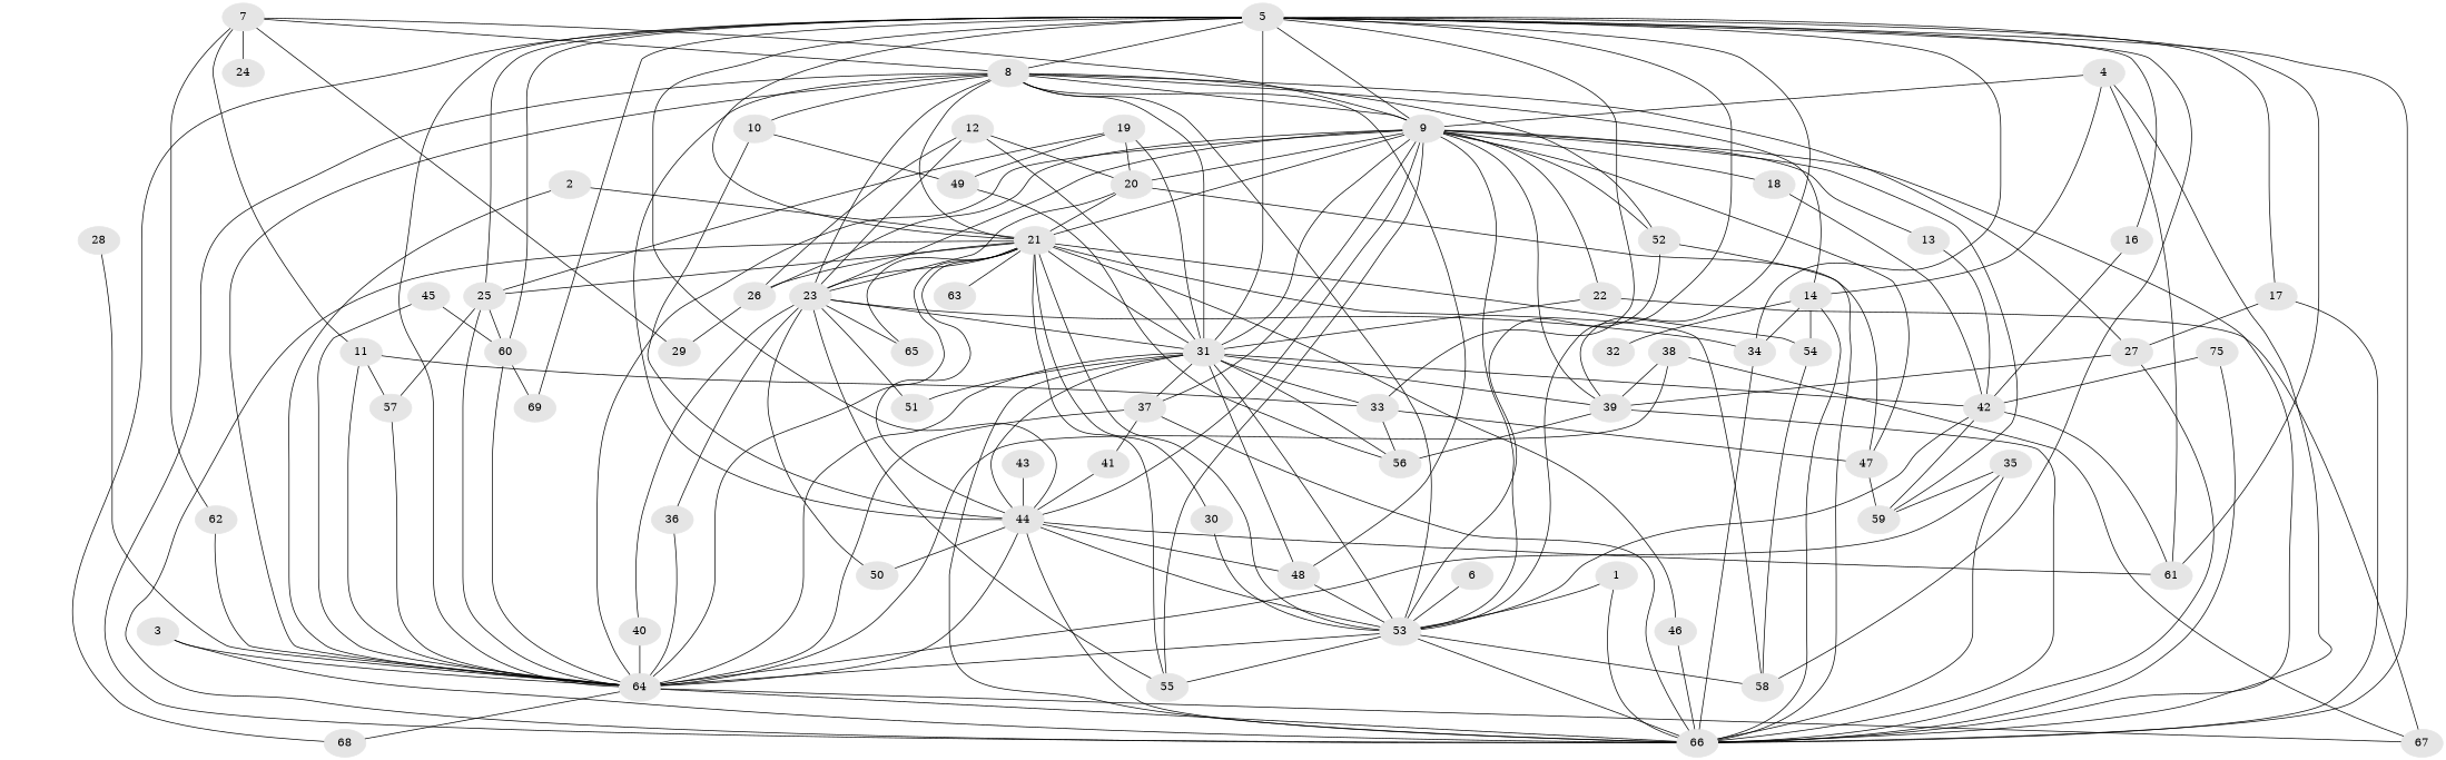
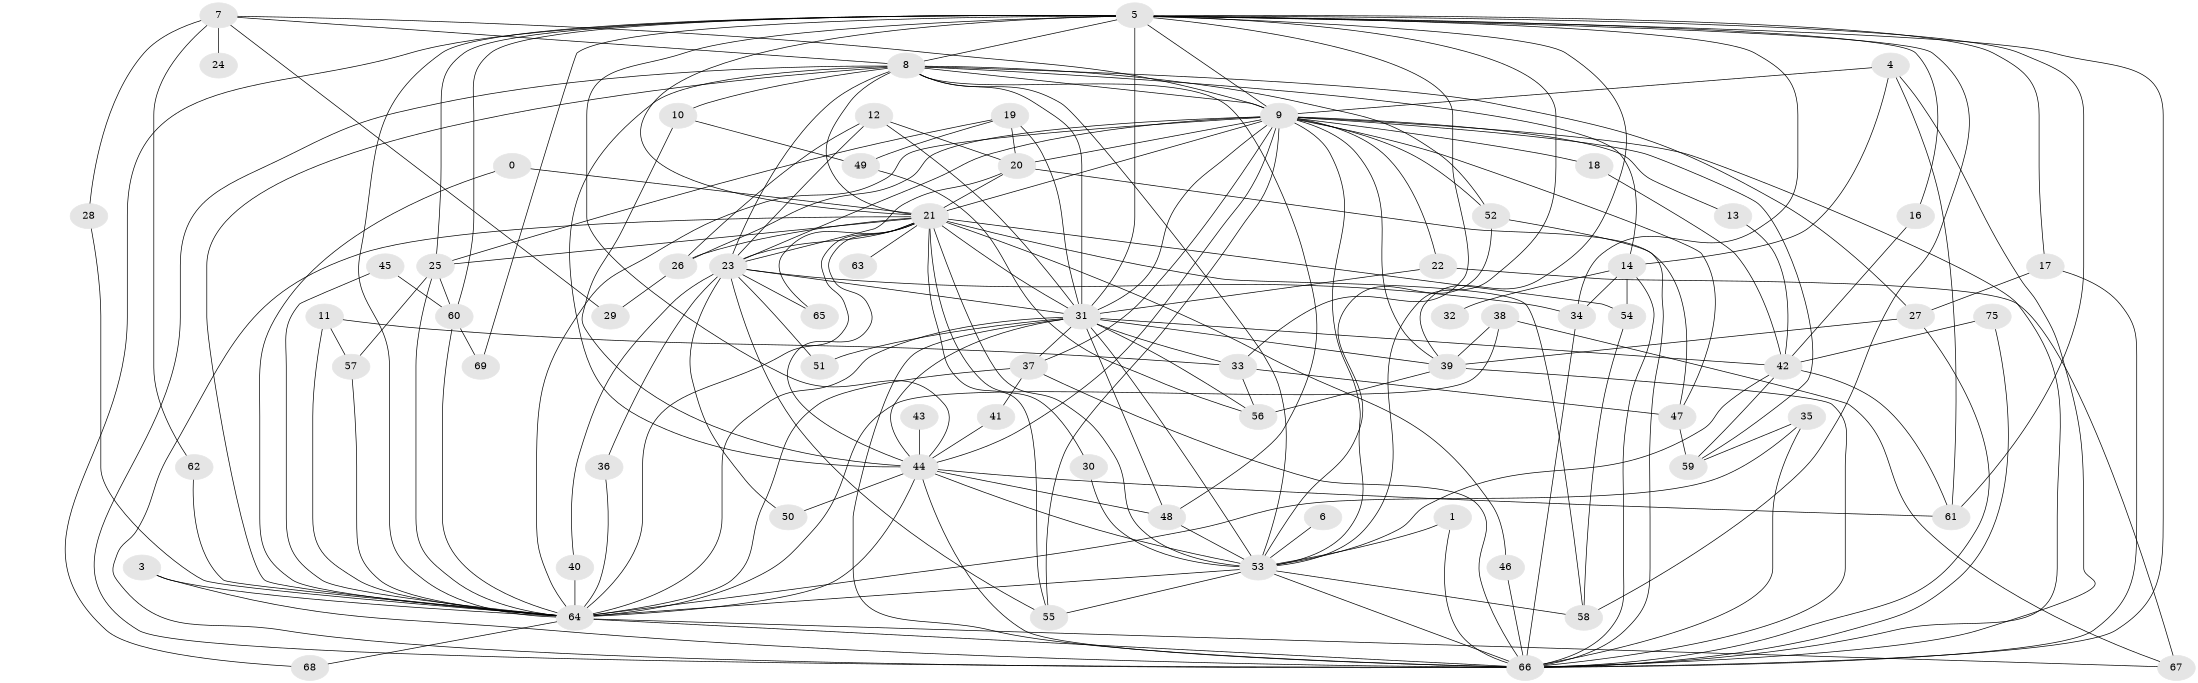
  graph {
    node [color=gray90 style=filled]
    edge [weight=1.0]
    1
    53
    66
    64
    58
    55
-   2
+   2 [label=0]
    21
    25
    31
    44
    23
    26
    54
    30
    46
    63
    65
    68
    67
    3
    4
    9
    14
    61
    39
    52
    13
    18
    20
    22
    37
    47
    59
    34
    32
    5
    8
    16
    17
    33
    60
    69
    10
    27
    48
    42
    57
    51
    56
    50
    6
    7
    24
    28
    29
    62
    49
    36
    40
    41
    11
    12
    n64 [label=75]
    19
    35
    38
    43
    45
    1 -- 53
    1 -- 66
    53 -- 66 [weight=2.0]
    53 -- 64 [weight=2.0]
    53 -- 58
    53 -- 55
    64 -- 66 [weight=2.0]
    64 -- 68
    64 -- 67
    2 -- 64
    2 -- 21
    21 -- 53
    21 -- 66
    21 -- 64 [weight=2.0]
    21 -- 58
    21 -- 55
    21 -- 25
    21 -- 31
    21 -- 44
    21 -- 23
    21 -- 26
    21 -- 54
    21 -- 30
    21 -- 46
    21 -- 63
    21 -- 65
    25 -- 64
    25 -- 60
    25 -- 57
    31 -- 53 [weight=2.0]
    31 -- 66 [weight=3.0]
    31 -- 64 [weight=2.0]
    31 -- 44 [weight=2.0]
    31 -- 39
    31 -- 37
    31 -- 33
    31 -- 48
    31 -- 42 [weight=3.0]
    31 -- 51
    31 -- 56
    44 -- 53
    44 -- 66
    44 -- 64 [weight=2.0]
    44 -- 61
    44 -- 48
    44 -- 50
    23 -- 55
    23 -- 31
    23 -- 65
    23 -- 34
    23 -- 51
    23 -- 50
    23 -- 36
    23 -- 40
    26 -- 29
    54 -- 58
    30 -- 53
    46 -- 66
    3 -- 66
    3 -- 64
    4 -- 66
    4 -- 9
    4 -- 14
    4 -- 61
    9 -- 53
    9 -- 66 [weight=2.0]
    9 -- 64 [weight=3.0]
    9 -- 55 [weight=2.0]
    9 -- 21 [weight=2.0]
    9 -- 31
    9 -- 44
    9 -- 23 [weight=2.0]
    9 -- 26
    9 -- 39
    9 -- 52
    9 -- 13
    9 -- 18
    9 -- 20 [weight=2.0]
    9 -- 22
    9 -- 37
    9 -- 47
    9 -- 59
    14 -- 66 [weight=2.0]
    14 -- 54
    14 -- 34
    14 -- 32
    39 -- 66
    39 -- 56
    52 -- 53
    52 -- 66
    13 -- 42
    18 -- 42
    20 -- 21
    20 -- 23
    20 -- 47 [weight=2.0]
    22 -- 31 [weight=2.0]
    22 -- 67
    37 -- 66
    37 -- 64 [weight=2.0]
    37 -- 41
    47 -- 59
    34 -- 66
    5 -- 53
    5 -- 66 [weight=2.0]
    5 -- 64 [weight=2.0]
    5 -- 58
    5 -- 21
    5 -- 25
    5 -- 31 [weight=4.0]
    5 -- 44 [weight=2.0]
    5 -- 68
    5 -- 9 [weight=2.0]
    5 -- 61 [weight=2.0]
    5 -- 39
    5 -- 34
    5 -- 8 [weight=2.0]
    5 -- 16
    5 -- 17
    5 -- 33
    5 -- 60 [weight=2.0]
    5 -- 69
    8 -- 53
    8 -- 66
    8 -- 64 [weight=2.0]
    8 -- 21
    8 -- 31
    8 -- 44
    8 -- 23 [weight=2.0]
    8 -- 9
    8 -- 14
    8 -- 52
    8 -- 10
    8 -- 27
    8 -- 48
    16 -- 42
    17 -- 66
    17 -- 27
    33 -- 47
    33 -- 56
    60 -- 64
    60 -- 69
    10 -- 44
    10 -- 49
    27 -- 66
    27 -- 39
    48 -- 53
    42 -- 53
    42 -- 61
    42 -- 59
    57 -- 64
    6 -- 53
    7 -- 9
    7 -- 8
    7 -- 24
-   7 -- 11
+   7 -- 28
    7 -- 29
    7 -- 62
    28 -- 64
    62 -- 64
    49 -- 56
    36 -- 64
    40 -- 64 [weight=2.0]
    41 -- 44
    11 -- 64
    11 -- 33
    11 -- 57
    12 -- 31
    12 -- 23
    12 -- 26
    12 -- 20
    n64 -- 66
    n64 -- 42
    19 -- 25
    19 -- 31
    19 -- 20
    19 -- 49
    35 -- 66
    35 -- 64 [weight=2.0]
    35 -- 59
    38 -- 64
    38 -- 67
    38 -- 39
    43 -- 44
    45 -- 64
    45 -- 60
  }
